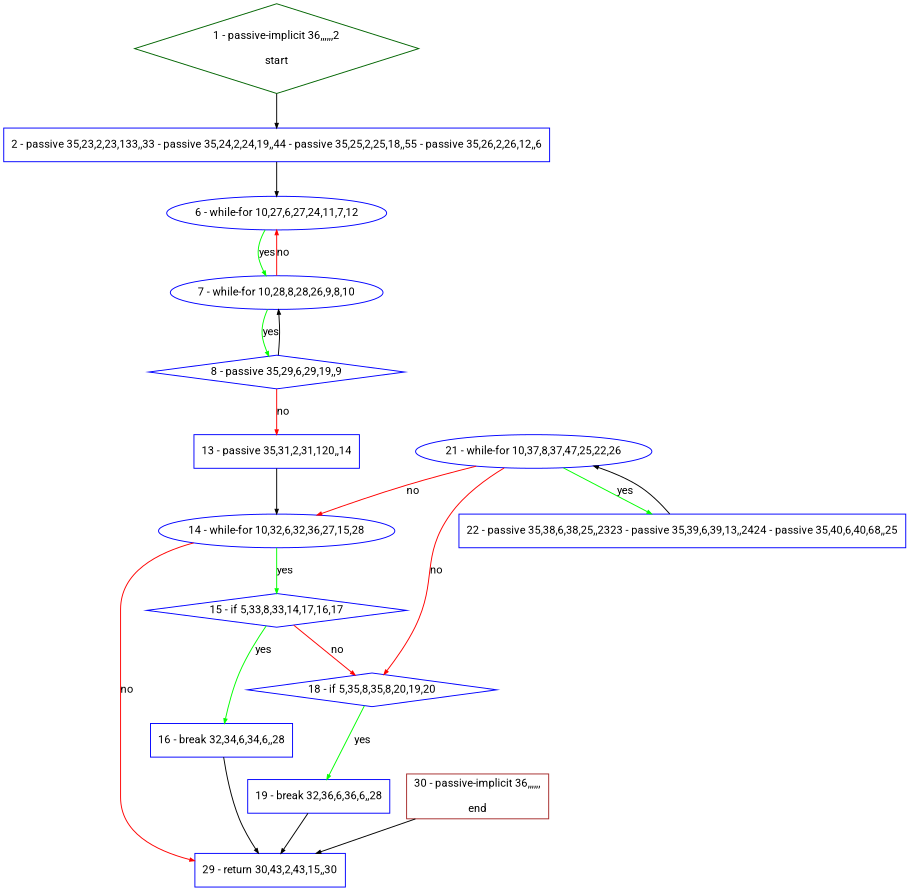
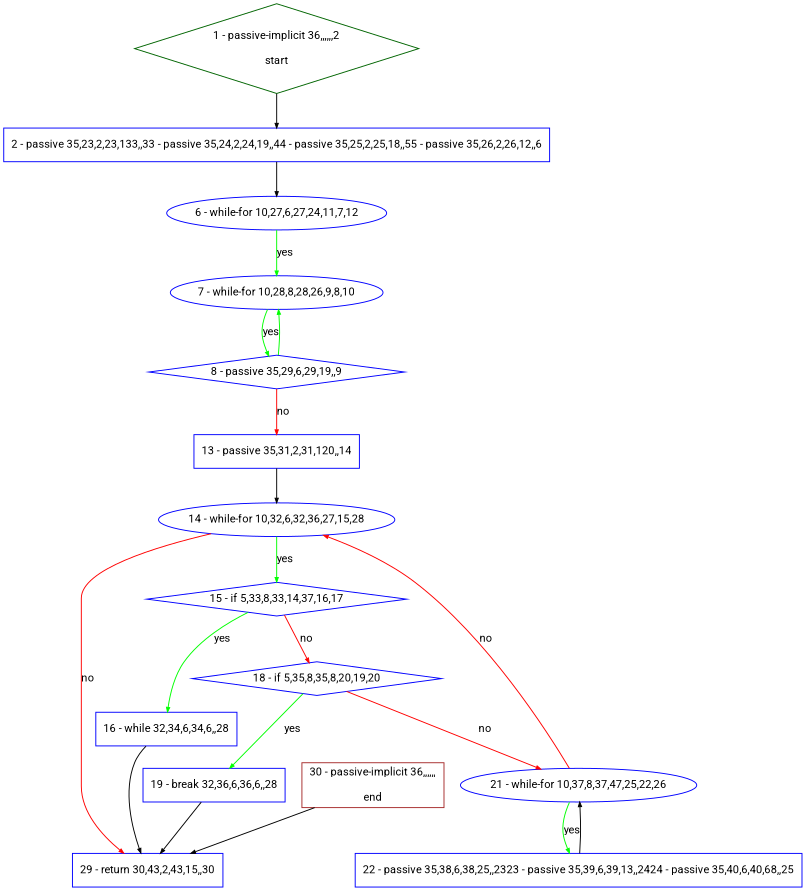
  digraph {
    bgcolor=white
    compound=true
    fillcolor="#FFFFCC"
    fontname=Roboto
    fontsize=12
    pack=true
    packmode=clust
    style="rounded,filled"
    node [color="#0000ff" compound=true fillcolor="#ffffff" fixedsize=false fontname=Roboto fontsize=12 node_initialized=no shape=box style=filled]
    edge [arrowhead=normal arrowsize=0.5 arrowtail=none color="#000000" compound=true dir=forward fontcolor=black fontname=Roboto fontsize=12]
    n1 [label="2 - passive 35,23,2,23,133,,33 - passive 35,24,2,24,19,,44 - passive 35,25,2,25,18,,55 - passive 35,26,2,26,12,,6"]
    n2 [label="6 - while-for 10,27,6,27,24,11,7,12" shape=oval]
    n3 [label="7 - while-for 10,28,8,28,26,9,8,10" shape=oval]
    n4 [color="#006400" label="1 - passive-implicit 36,,,,,,2\n\nstart" shape=diamond]
    n5 [label="8 - passive 35,29,6,29,19,,9" shape=diamond]
    n6 [label="13 - passive 35,31,2,31,120,,14"]
    n7 [label="14 - while-for 10,32,6,32,36,27,15,28" shape=oval]
-   n8 [label="15 - if 5,33,8,33,14,17,16,17" shape=diamond]
+   n8 [label="15 - if 5,33,8,33,14,37,16,17" shape=diamond]
    n9 [label="29 - return 30,43,2,43,15,,30"]
-   n10 [label="16 - break 32,34,6,34,6,,28"]
+   n10 [label="16 - while 32,34,6,34,6,,28"]
    n11 [label="18 - if 5,35,8,35,8,20,19,20" shape=diamond]
    n12 [label="19 - break 32,36,6,36,6,,28"]
    n13 [label="21 - while-for 10,37,8,37,47,25,22,26" shape=oval]
    n14 [color="#a52a2a" label="30 - passive-implicit 36,,,,,,\n\nend"]
    n15 [label="22 - passive 35,38,6,38,25,,2323 - passive 35,39,6,39,13,,2424 - passive 35,40,6,40,68,,25"]
    n1 -> n2
    n2 -> n3 [color="#00ff00" label=yes]
-   n3 -> n2 [color="#ff0000" label=no]
    n3 -> n5 [color="#00ff00" label=yes]
    n4 -> n1
-   n5 -> n3
+   n5 -> n3 [color="#00ff00"]
    n5 -> n6 [color="#ff0000" label=no]
    n6 -> n7
    n7 -> n8 [color="#00ff00" label=yes]
    n7 -> n9 [color="#ff0000" label=no]
    n8 -> n10 [color="#00ff00" label=yes]
    n8 -> n11 [color="#ff0000" label=no]
    n10 -> n9
    n11 -> n12 [color="#00ff00" label=yes]
-   n13 -> n11 [color="#ff0000" label=no]
+   n11 -> n13 [color="#ff0000" label=no]
    n12 -> n9
    n13 -> n7 [color="#ff0000" label=no]
    n13 -> n15 [color="#00ff00" label=yes]
    n14 -> n9
    n15 -> n13
  }
